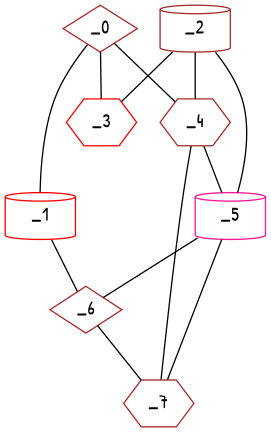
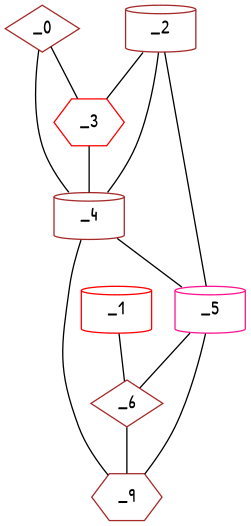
  graph {
    fontname="Patrick Hand"
    node [color=brown fontname="Patrick Hand" shape=cylinder y=121]
    edge [fontname="Patrick Hand" valence=1]
    _0 [shape=diamond x=42 y=80]
    _1 [color=red x=43 y=76]
    _3 [color=red shape=hexagon x=84]
-   _4 [shape=hexagon x=87]
+   _4 [x=87]
    _6 [shape=diamond x=91 y=12]
    _2 [x=81 y=69]
    _5 [color=deeppink x=89 y=65]
-   _7 [shape=hexagon x=121 y=52]
-   _0 -- _1
+   _7 [shape=hexagon x=121 y=52 label=_9]
    _0 -- _3
    _0 -- _4 [valence=2]
    _1 -- _6
+   _3 -- _4
    _4 -- _5
    _4 -- _7
    _6 -- _7
    _2 -- _3 [valence=2]
    _2 -- _4 [valence=2]
    _2 -- _5 [valence=2]
    _5 -- _6
    _5 -- _7 [valence=2]
  }
